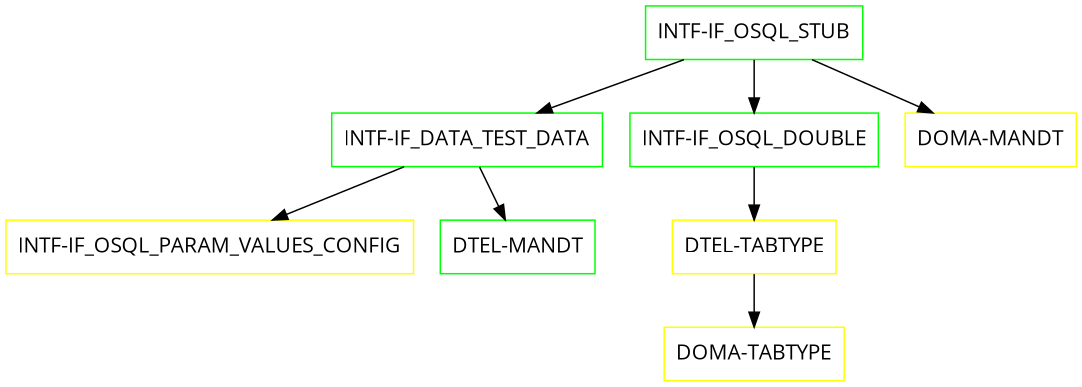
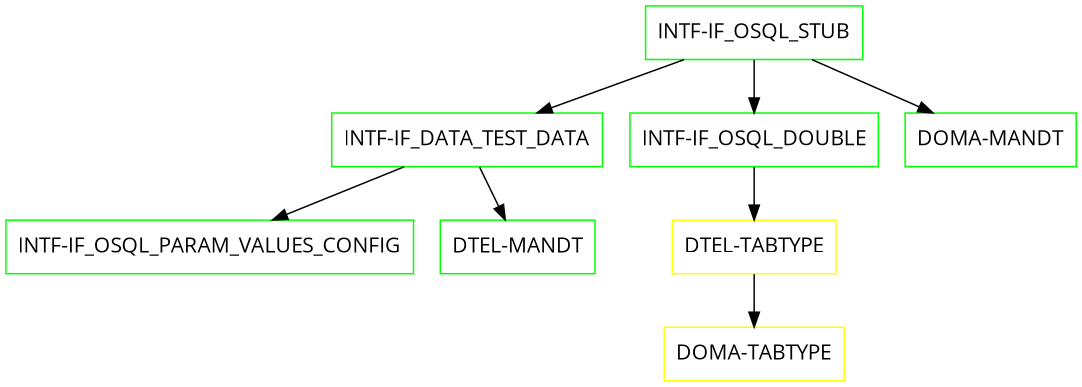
  digraph {
    fontname="Open Sans"
    node [color=green fontname="Open Sans" shape=box]
    edge [fontname="Open Sans"]
    n1 [label="INTF-IF_DATA_TEST_DATA"]
    "INTF-IF_OSQL_STUB"
    "INTF-IF_OSQL_DOUBLE"
-   "DOMA-MANDT" [color=yellow]
-   "INTF-IF_OSQL_PARAM_VALUES_CONFIG" [color=yellow]
+   "DOMA-MANDT"
+   "INTF-IF_OSQL_PARAM_VALUES_CONFIG"
    "DTEL-MANDT"
    "DTEL-TABTYPE" [color=yellow]
    "DOMA-TABTYPE" [color=yellow]
    n1 -> "INTF-IF_OSQL_PARAM_VALUES_CONFIG"
    n1 -> "DTEL-MANDT"
    "INTF-IF_OSQL_STUB" -> n1
    "INTF-IF_OSQL_STUB" -> "INTF-IF_OSQL_DOUBLE"
    "INTF-IF_OSQL_STUB" -> "DOMA-MANDT"
    "INTF-IF_OSQL_DOUBLE" -> "DTEL-TABTYPE"
    "DTEL-TABTYPE" -> "DOMA-TABTYPE"
  }
